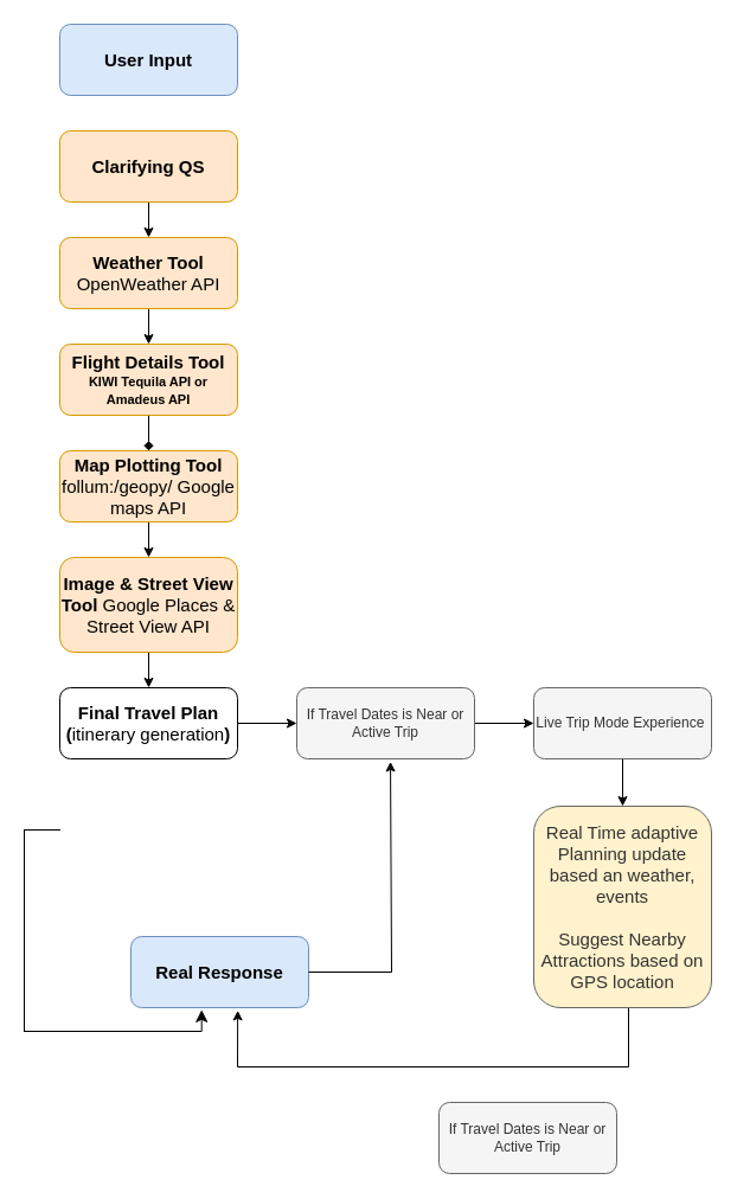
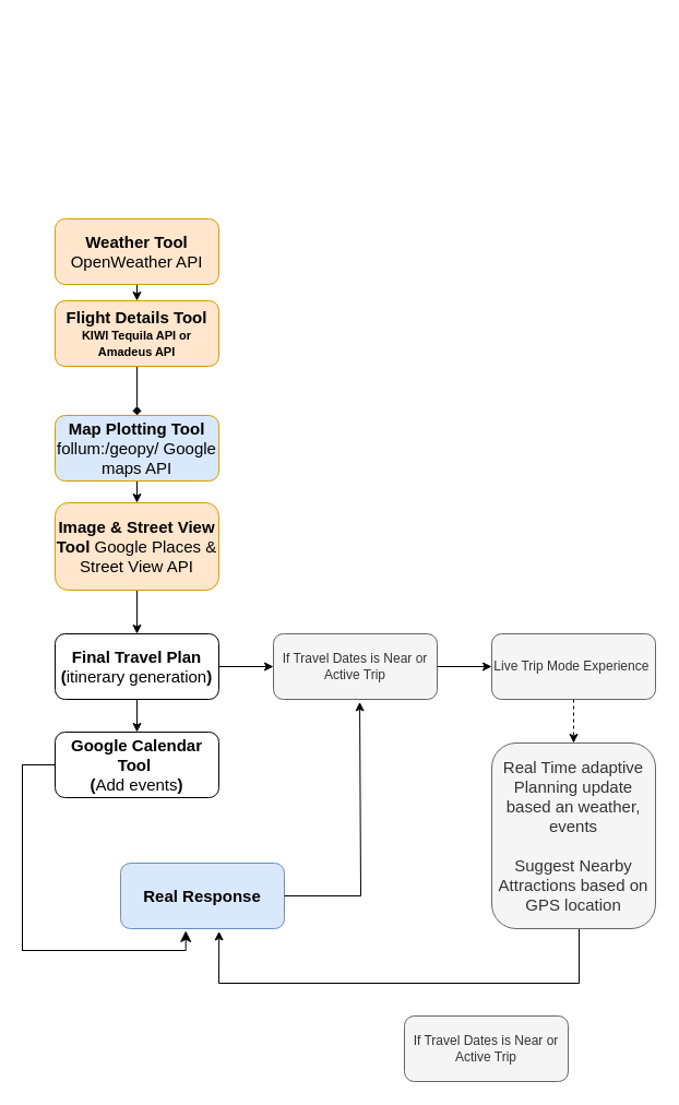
  <mxCell id="0" />
  <mxCell id="1" parent="0" />
- <mxCell id="2" value="&lt;font style=&quot;font-size: 15px;&quot;&gt;&lt;b style=&quot;&quot;&gt;User Input&lt;/b&gt;&lt;/font&gt;" style="rounded=1;whiteSpace=wrap;html=1;fillColor=#dae8fc;strokeColor=#6c8ebf;" vertex="1" parent="1"><mxGeometry x="50" y="20" width="150" height="60" as="geometry" /></mxCell>
- <mxCell id="3" style="edgeStyle=none;html=1;entryX=0.5;entryY=0;entryDx=0;entryDy=0;" edge="1" parent="1" source="4" target="6"><mxGeometry relative="1" as="geometry" /></mxCell>
- <mxCell id="4" value="&lt;font style=&quot;font-size: 15px;&quot;&gt;&lt;b style=&quot;&quot;&gt;Clarifying QS&lt;/b&gt;&lt;/font&gt;" style="rounded=1;whiteSpace=wrap;html=1;fillColor=#ffe6cc;strokeColor=#d79b00;" vertex="1" parent="1"><mxGeometry x="50" y="110" width="150" height="60" as="geometry" /></mxCell>
  <mxCell id="5" style="edgeStyle=none;html=1;entryX=0.5;entryY=0;entryDx=0;entryDy=0;" edge="1" parent="1" source="6" target="8"><mxGeometry relative="1" as="geometry" /></mxCell>
  <mxCell id="6" value="&lt;font style=&quot;font-size: 15px;&quot;&gt;&lt;b&gt;Weather Tool&lt;/b&gt;&lt;br&gt;OpenWeather API&lt;/font&gt;" style="rounded=1;whiteSpace=wrap;html=1;fillColor=#ffe6cc;strokeColor=#d79b00;" vertex="1" parent="1"><mxGeometry x="50" y="200" width="150" height="60" as="geometry" /></mxCell>
  <mxCell id="7" style="edgeStyle=none;html=1;entryX=0.5;entryY=0;entryDx=0;entryDy=0;endArrow=diamond;" edge="1" parent="1" source="8" target="10"><mxGeometry relative="1" as="geometry" /></mxCell>
- <mxCell id="8" value="&lt;b style=&quot;font-size: 15px;&quot;&gt;Flight Details Tool &lt;/b&gt;&lt;b style=&quot;font-size: 11px;&quot;&gt;KIWI Tequila API or Amadeus API&lt;/b&gt;" style="rounded=1;whiteSpace=wrap;html=1;fillColor=#ffe6cc;strokeColor=#d79b00;" vertex="1" parent="1"><mxGeometry x="50" y="290" width="150" height="60" as="geometry" /></mxCell>
+ <mxCell id="8" value="&lt;b style=&quot;font-size: 15px;&quot;&gt;Flight Details Tool &lt;/b&gt;&lt;b style=&quot;font-size: 11px;&quot;&gt;KIWI Tequila API or Amadeus API&lt;/b&gt;" style="rounded=1;whiteSpace=wrap;html=1;fillColor=#ffe6cc;strokeColor=#d79b00;" vertex="1" parent="1"><mxGeometry x="50" y="275" width="150" height="60" as="geometry" /></mxCell>
  <mxCell id="9" style="edgeStyle=none;html=1;entryX=0.5;entryY=0;entryDx=0;entryDy=0;" edge="1" parent="1" source="10" target="13"><mxGeometry relative="1" as="geometry" /></mxCell>
- <mxCell id="10" value="&lt;span style=&quot;font-size: 15px;&quot;&gt;&lt;b&gt;Map Plotting Tool&lt;/b&gt;&lt;/span&gt;&lt;div&gt;&lt;span style=&quot;font-size: 15px;&quot;&gt;follum:/geopy/ Google maps API&lt;/span&gt;&lt;/div&gt;" style="rounded=1;whiteSpace=wrap;html=1;fillColor=#ffe6cc;strokeColor=#d79b00;" vertex="1" parent="1"><mxGeometry x="50" y="380" width="150" height="60" as="geometry" /></mxCell>
+ <mxCell id="10" value="&lt;span style=&quot;font-size: 15px;&quot;&gt;&lt;b&gt;Map Plotting Tool&lt;/b&gt;&lt;/span&gt;&lt;div&gt;&lt;span style=&quot;font-size: 15px;&quot;&gt;follum:/geopy/ Google maps API&lt;/span&gt;&lt;/div&gt;" style="rounded=1;whiteSpace=wrap;html=1;fillColor=#dae8fc;strokeColor=#d79b00;" vertex="1" parent="1"><mxGeometry x="50" y="380" width="150" height="60" as="geometry" /></mxCell>
  <mxCell id="11" style="edgeStyle=none;html=1;entryX=0.5;entryY=0;entryDx=0;entryDy=0;" edge="1" parent="1" source="13" target="15"><mxGeometry relative="1" as="geometry" /></mxCell>
  <mxCell id="12" style="edgeStyle=none;html=1;entryX=0;entryY=0.5;entryDx=0;entryDy=0;exitX=1;exitY=0.5;exitDx=0;exitDy=0;" edge="1" parent="1" source="15" target="18"><mxGeometry relative="1" as="geometry" /></mxCell>
- <mxCell id="13" value="&lt;span style=&quot;font-size: 15px;&quot;&gt;&lt;b&gt;Image &amp;amp; Street View Tool &lt;/b&gt;Google Places &amp;amp; Street View API&lt;/span&gt;" style="rounded=1;whiteSpace=wrap;html=1;fillColor=#ffe6cc;strokeColor=#d79b00;" vertex="1" parent="1"><mxGeometry x="50" y="470" width="150" height="80" as="geometry" /></mxCell>
+ <mxCell id="13" value="&lt;span style=&quot;font-size: 15px;&quot;&gt;&lt;b&gt;Image &amp;amp; Street View Tool &lt;/b&gt;Google Places &amp;amp; Street View API&lt;/span&gt;" style="rounded=1;whiteSpace=wrap;html=1;fillColor=#ffe6cc;strokeColor=#d79b00;" vertex="1" parent="1"><mxGeometry x="50" y="460" width="150" height="80" as="geometry" /></mxCell>
+ <mxCell id="14" style="edgeStyle=none;html=1;entryX=0.5;entryY=0;entryDx=0;entryDy=0;" edge="1" parent="1" source="15" target="16"><mxGeometry relative="1" as="geometry" /></mxCell>
  <mxCell id="15" value="&lt;span style=&quot;font-size: 15px;&quot;&gt;&lt;b&gt;Final Travel Plan&lt;/b&gt;&lt;/span&gt;&lt;div&gt;&lt;span style=&quot;font-size: 15px;&quot;&gt;&lt;b&gt;(&lt;/b&gt;itinerary generation&lt;b&gt;)&lt;/b&gt;&lt;/span&gt;&lt;/div&gt;" style="rounded=1;whiteSpace=wrap;html=1;" vertex="1" parent="1"><mxGeometry x="50" y="580" width="150" height="60" as="geometry" /></mxCell>
+ <mxCell id="16" value="&lt;span style=&quot;font-size: 15px;&quot;&gt;&lt;b&gt;Google Calendar Tool&amp;nbsp;&lt;/b&gt;&lt;/span&gt;&lt;div&gt;&lt;span style=&quot;font-size: 15px;&quot;&gt;&lt;b&gt;(&lt;/b&gt;Add events&lt;b&gt;)&lt;/b&gt;&lt;/span&gt;&lt;/div&gt;" style="rounded=1;whiteSpace=wrap;html=1;labelBorderColor=none;shadow=0;" vertex="1" parent="1"><mxGeometry x="50" y="670" width="150" height="60" as="geometry" /></mxCell>
  <mxCell id="17" style="edgeStyle=none;html=1;entryX=0;entryY=0.5;entryDx=0;entryDy=0;" edge="1" parent="1" source="18" target="27"><mxGeometry relative="1" as="geometry" /></mxCell>
  <mxCell id="18" value="If Travel Dates is Near or Active Trip" style="rounded=1;whiteSpace=wrap;html=1;fillColor=#f5f5f5;fontColor=#333333;strokeColor=#666666;" vertex="1" parent="1"><mxGeometry x="250" y="580" width="150" height="60" as="geometry" /></mxCell>
  <mxCell id="19" value="" style="shape=partialRectangle;whiteSpace=wrap;html=1;bottom=0;right=0;fillColor=none;" vertex="1" parent="1"><mxGeometry x="20" y="700" width="30" height="170" as="geometry" /></mxCell>
  <mxCell id="20" value="" style="edgeStyle=segmentEdgeStyle;endArrow=classic;html=1;curved=0;rounded=0;endSize=8;startSize=8;entryX=0.398;entryY=1.031;entryDx=0;entryDy=0;entryPerimeter=0;" edge="1" parent="1" target="21"><mxGeometry width="50" height="50" relative="1" as="geometry"><mxPoint x="20" y="870" as="sourcePoint" /><mxPoint x="130" y="850" as="targetPoint" /><Array as="points"><mxPoint x="170" y="870" /></Array></mxGeometry></mxCell>
  <mxCell id="21" value="&lt;span style=&quot;font-size: 15px;&quot;&gt;&lt;b&gt;Real Response&lt;/b&gt;&lt;/span&gt;" style="rounded=1;whiteSpace=wrap;html=1;labelBorderColor=none;shadow=0;fillColor=#dae8fc;strokeColor=#6c8ebf;" vertex="1" parent="1"><mxGeometry x="110" y="790" width="150" height="60" as="geometry" /></mxCell>
  <mxCell id="22" value="" style="endArrow=none;html=1;" edge="1" parent="1"><mxGeometry width="50" height="50" relative="1" as="geometry"><mxPoint x="200" y="900" as="sourcePoint" /><mxPoint x="530" y="900" as="targetPoint" /></mxGeometry></mxCell>
  <mxCell id="23" value="If Travel Dates is Near or Active Trip" style="rounded=1;whiteSpace=wrap;html=1;fillColor=#f5f5f5;fontColor=#333333;strokeColor=#666666;" vertex="1" parent="1"><mxGeometry x="370" y="930" width="150" height="60" as="geometry" /></mxCell>
  <mxCell id="24" value="" style="endArrow=none;html=1;" edge="1" parent="1"><mxGeometry width="50" height="50" relative="1" as="geometry"><mxPoint x="530" y="900" as="sourcePoint" /><mxPoint x="530" y="850" as="targetPoint" /></mxGeometry></mxCell>
- <mxCell id="25" value="&lt;span style=&quot;font-size: 15px;&quot;&gt;Real Time adaptive Planning update based an weather, events&lt;/span&gt;&lt;div&gt;&lt;span style=&quot;font-size: 15px;&quot;&gt;&lt;br&gt;&lt;/span&gt;&lt;/div&gt;&lt;div&gt;&lt;span style=&quot;font-size: 15px;&quot;&gt;Suggest Nearby Attractions based on GPS location&lt;/span&gt;&lt;/div&gt;" style="rounded=1;whiteSpace=wrap;html=1;fillColor=#fff2cc;fontColor=#333333;strokeColor=#666666;" vertex="1" parent="1"><mxGeometry x="450" y="680" width="150" height="170" as="geometry" /></mxCell>
- <mxCell id="26" style="edgeStyle=none;html=1;entryX=0.5;entryY=0;entryDx=0;entryDy=0;" edge="1" parent="1" source="27" target="25"><mxGeometry relative="1" as="geometry" /></mxCell>
+ <mxCell id="25" value="&lt;span style=&quot;font-size: 15px;&quot;&gt;Real Time adaptive Planning update based an weather, events&lt;/span&gt;&lt;div&gt;&lt;span style=&quot;font-size: 15px;&quot;&gt;&lt;br&gt;&lt;/span&gt;&lt;/div&gt;&lt;div&gt;&lt;span style=&quot;font-size: 15px;&quot;&gt;Suggest Nearby Attractions based on GPS location&lt;/span&gt;&lt;/div&gt;" style="rounded=1;whiteSpace=wrap;html=1;fillColor=#f5f5f5;fontColor=#333333;strokeColor=#666666;" vertex="1" parent="1"><mxGeometry x="450" y="680" width="150" height="170" as="geometry" /></mxCell>
+ <mxCell id="26" style="edgeStyle=none;html=1;entryX=0.5;entryY=0;entryDx=0;entryDy=0;dashed=1;" edge="1" parent="1" source="27" target="25"><mxGeometry relative="1" as="geometry" /></mxCell>
  <mxCell id="27" value="Live Trip Mode Experience&amp;nbsp;" style="rounded=1;whiteSpace=wrap;html=1;fillColor=#f5f5f5;fontColor=#333333;strokeColor=#666666;" vertex="1" parent="1"><mxGeometry x="450" y="580" width="150" height="60" as="geometry" /></mxCell>
  <mxCell id="28" value="" style="endArrow=none;html=1;exitX=1;exitY=0.5;exitDx=0;exitDy=0;" edge="1" parent="1" source="21"><mxGeometry width="50" height="50" relative="1" as="geometry"><mxPoint x="300" y="820" as="sourcePoint" /><mxPoint x="330" y="820" as="targetPoint" /></mxGeometry></mxCell>
  <mxCell id="29" value="" style="endArrow=classic;html=1;entryX=0.527;entryY=1.04;entryDx=0;entryDy=0;entryPerimeter=0;" edge="1" parent="1" target="18"><mxGeometry width="50" height="50" relative="1" as="geometry"><mxPoint x="330" y="820" as="sourcePoint" /><mxPoint x="380" y="770" as="targetPoint" /></mxGeometry></mxCell>
  <mxCell id="30" value="" style="endArrow=classic;html=1;entryX=0.601;entryY=1.04;entryDx=0;entryDy=0;entryPerimeter=0;" edge="1" parent="1" target="21"><mxGeometry width="50" height="50" relative="1" as="geometry"><mxPoint x="200" y="900" as="sourcePoint" /><mxPoint x="250" y="850" as="targetPoint" /></mxGeometry></mxCell>
